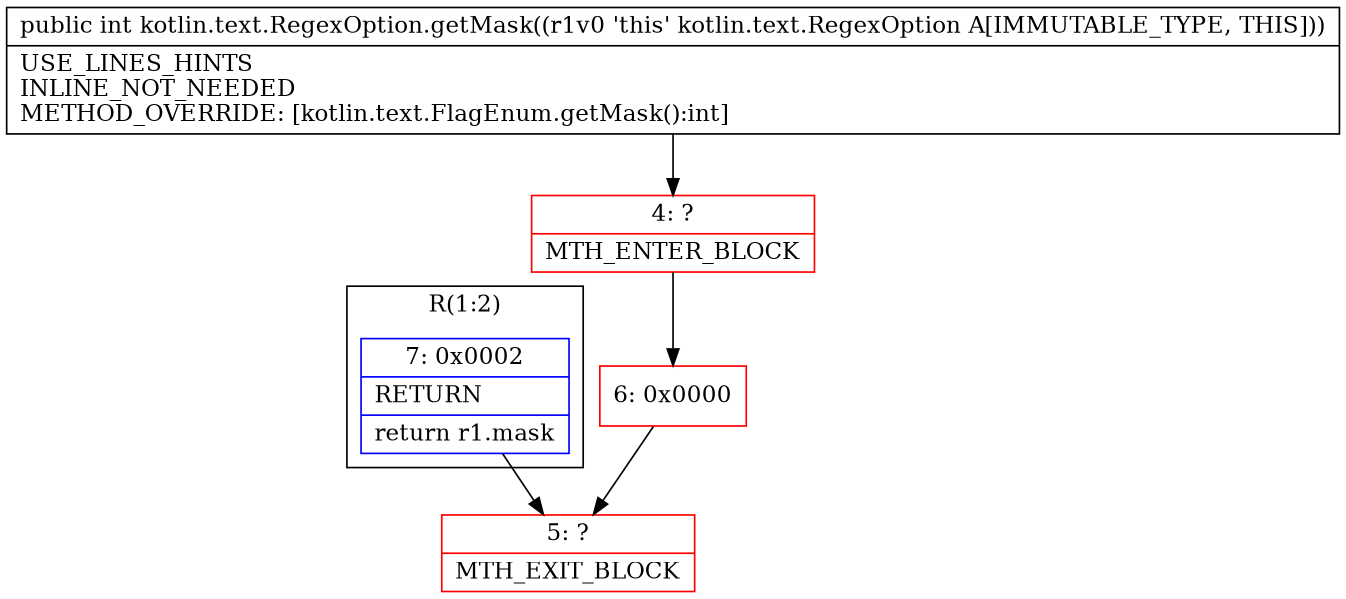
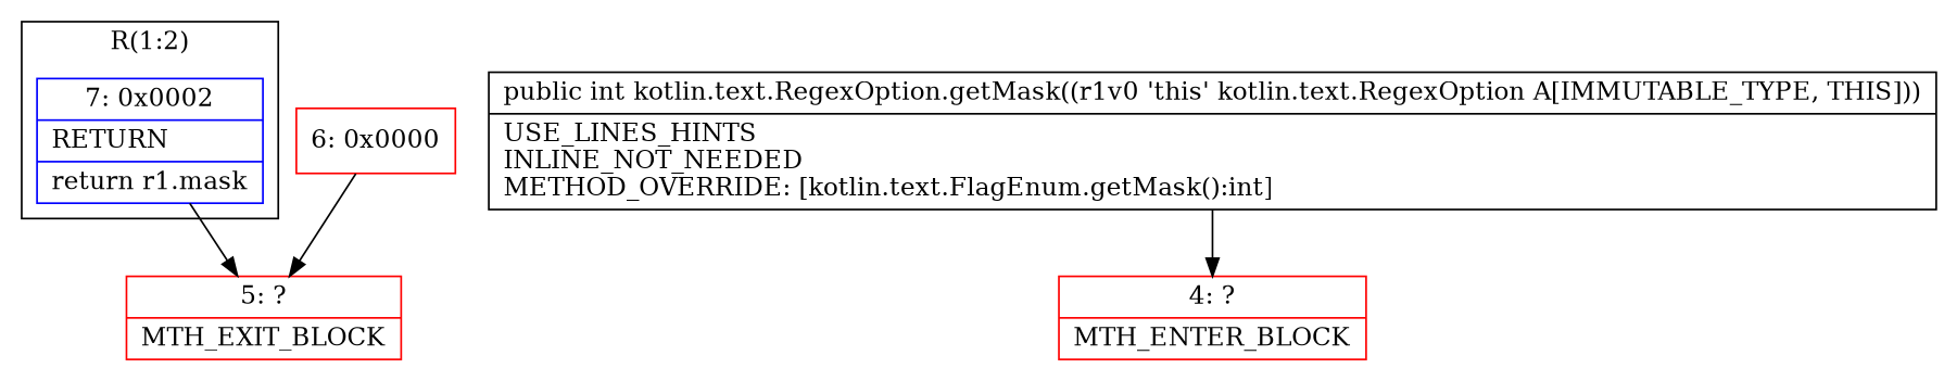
  digraph {
    node [color=red shape=record]
    n1 [color=blue label="{7\:\ 0x0002|RETURN\l|return r1.mask\l}"]
    n2 [label="{5\:\ ?|MTH_EXIT_BLOCK\l}"]
    n3 [label="{4\:\ ?|MTH_ENTER_BLOCK\l}"]
    n4 [label="{6\:\ 0x0000}"]
    n5 [label="{public int kotlin.text.RegexOption.getMask((r1v0 'this' kotlin.text.RegexOption A[IMMUTABLE_TYPE, THIS]))  | USE_LINES_HINTS\lINLINE_NOT_NEEDED\lMETHOD_OVERRIDE: [kotlin.text.FlagEnum.getMask():int]\l}" color=""]
    subgraph cluster_1 {
      label="R(1:2)"
      n1
    }
    n1 -> n2
-   n3 -> n4
    n4 -> n2
    n5 -> n3
  }
